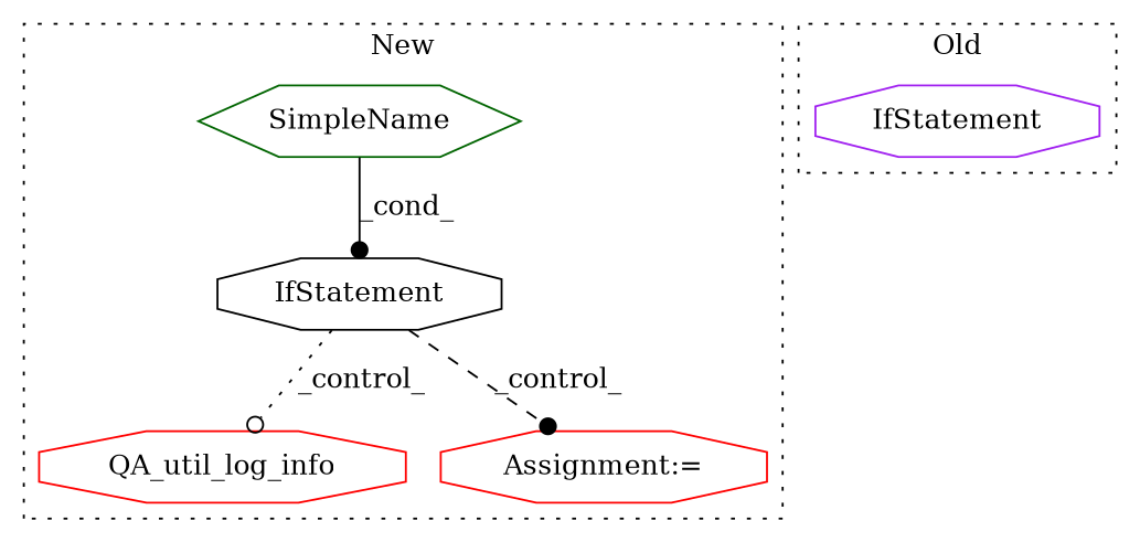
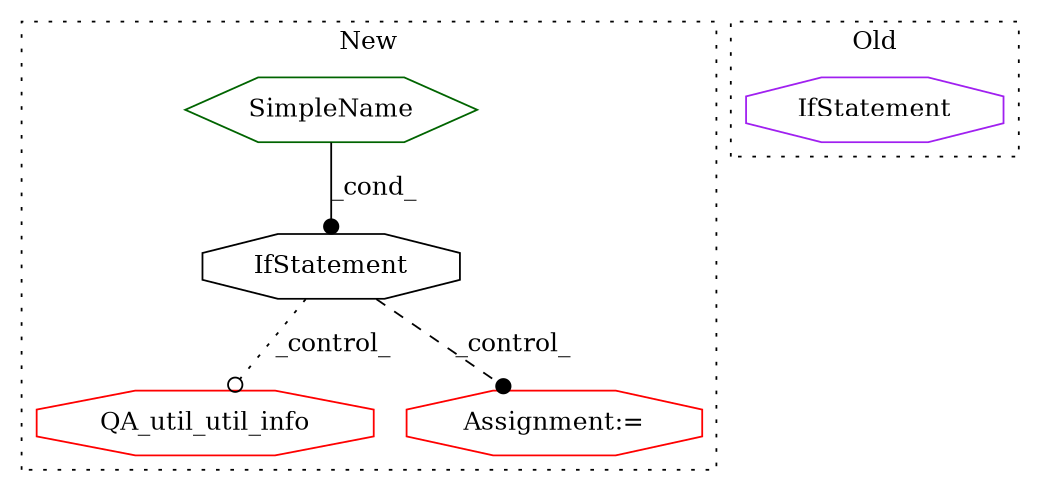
  digraph {
    node [a=25 shape=octagon color=red]
    edge [arrowhead=dot]
-   n1 [a=32 l="17,2" label=QA_util_log_info s="9098,9220"]
+   n1 [a=32 l="17,2" label=QA_util_util_info s="9098,9220"]
    n2 [l="4,2" label=IfStatement s="7888,7929" color=black]
    n3 [a=42 label=SimpleName shape=hexagon color=darkgreen]
    n4 [a=7 l=2 label="Assignment:=" s=8013]
    n5 [l=3 label=IfStatement s=7963 color=purple]
    subgraph cluster_1 {
      label=New
      style=dotted
      n1
      n2
      n3
      n4
    }
    subgraph cluster_2 {
      label=Old
      style=dotted
      n5
    }
    n2 -> n1 [label=_control_ style=dotted arrowhead=odot]
    n2 -> n4 [label=_control_ style=dashed]
    n3 -> n2 [label=_cond_ style=solid]
  }
